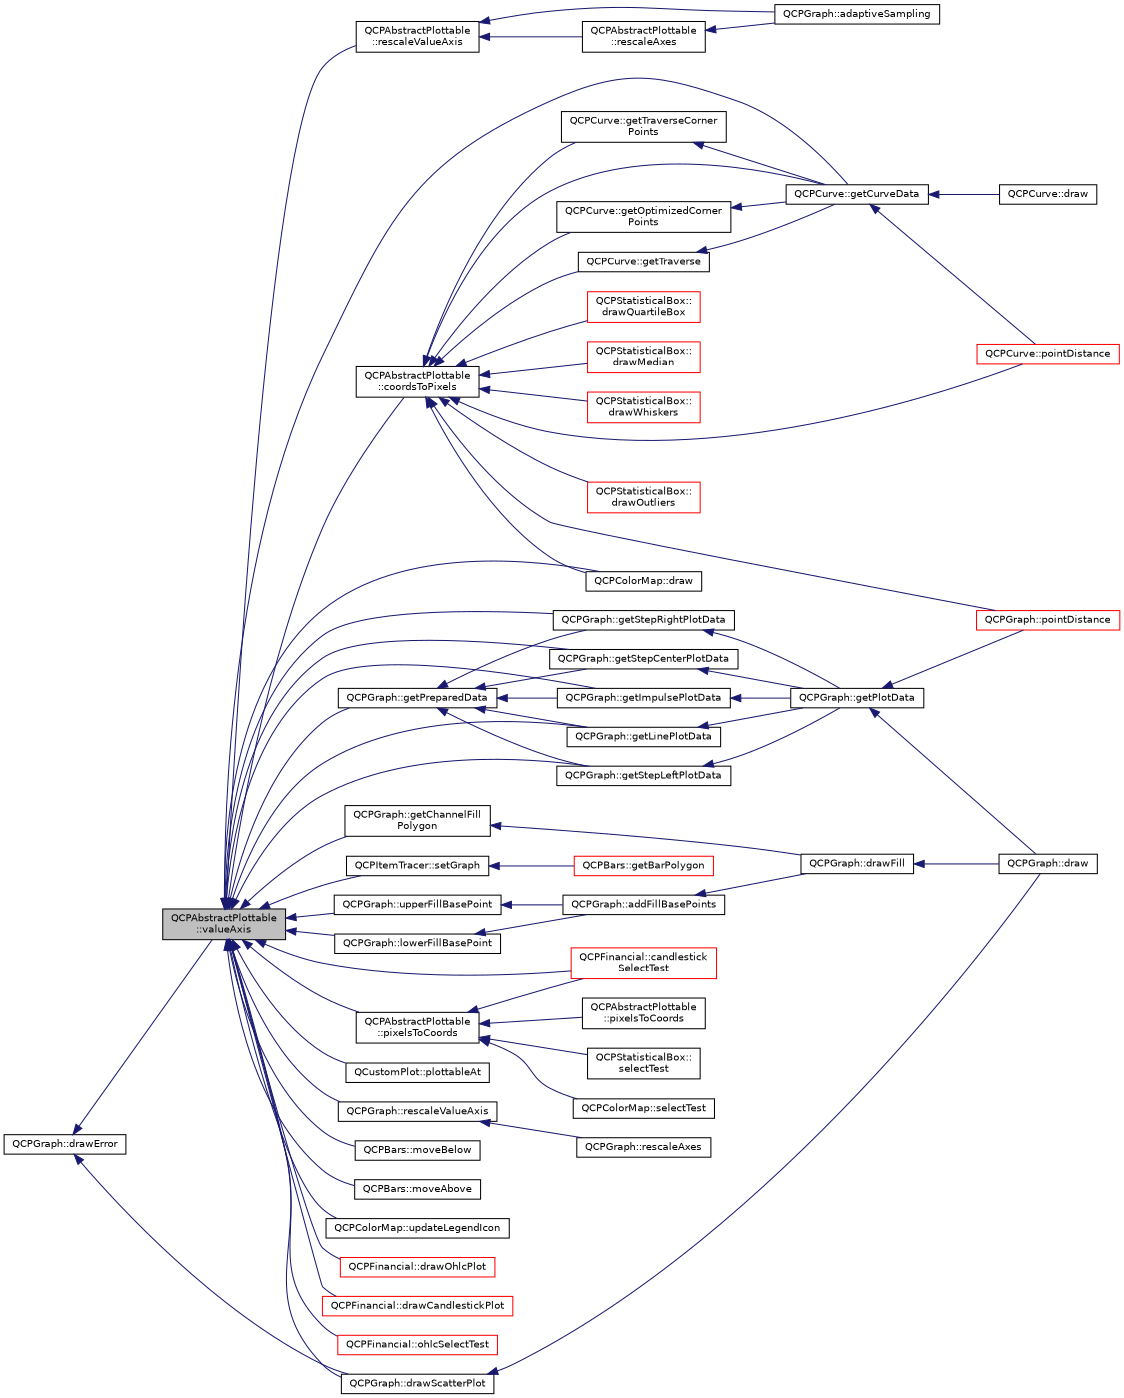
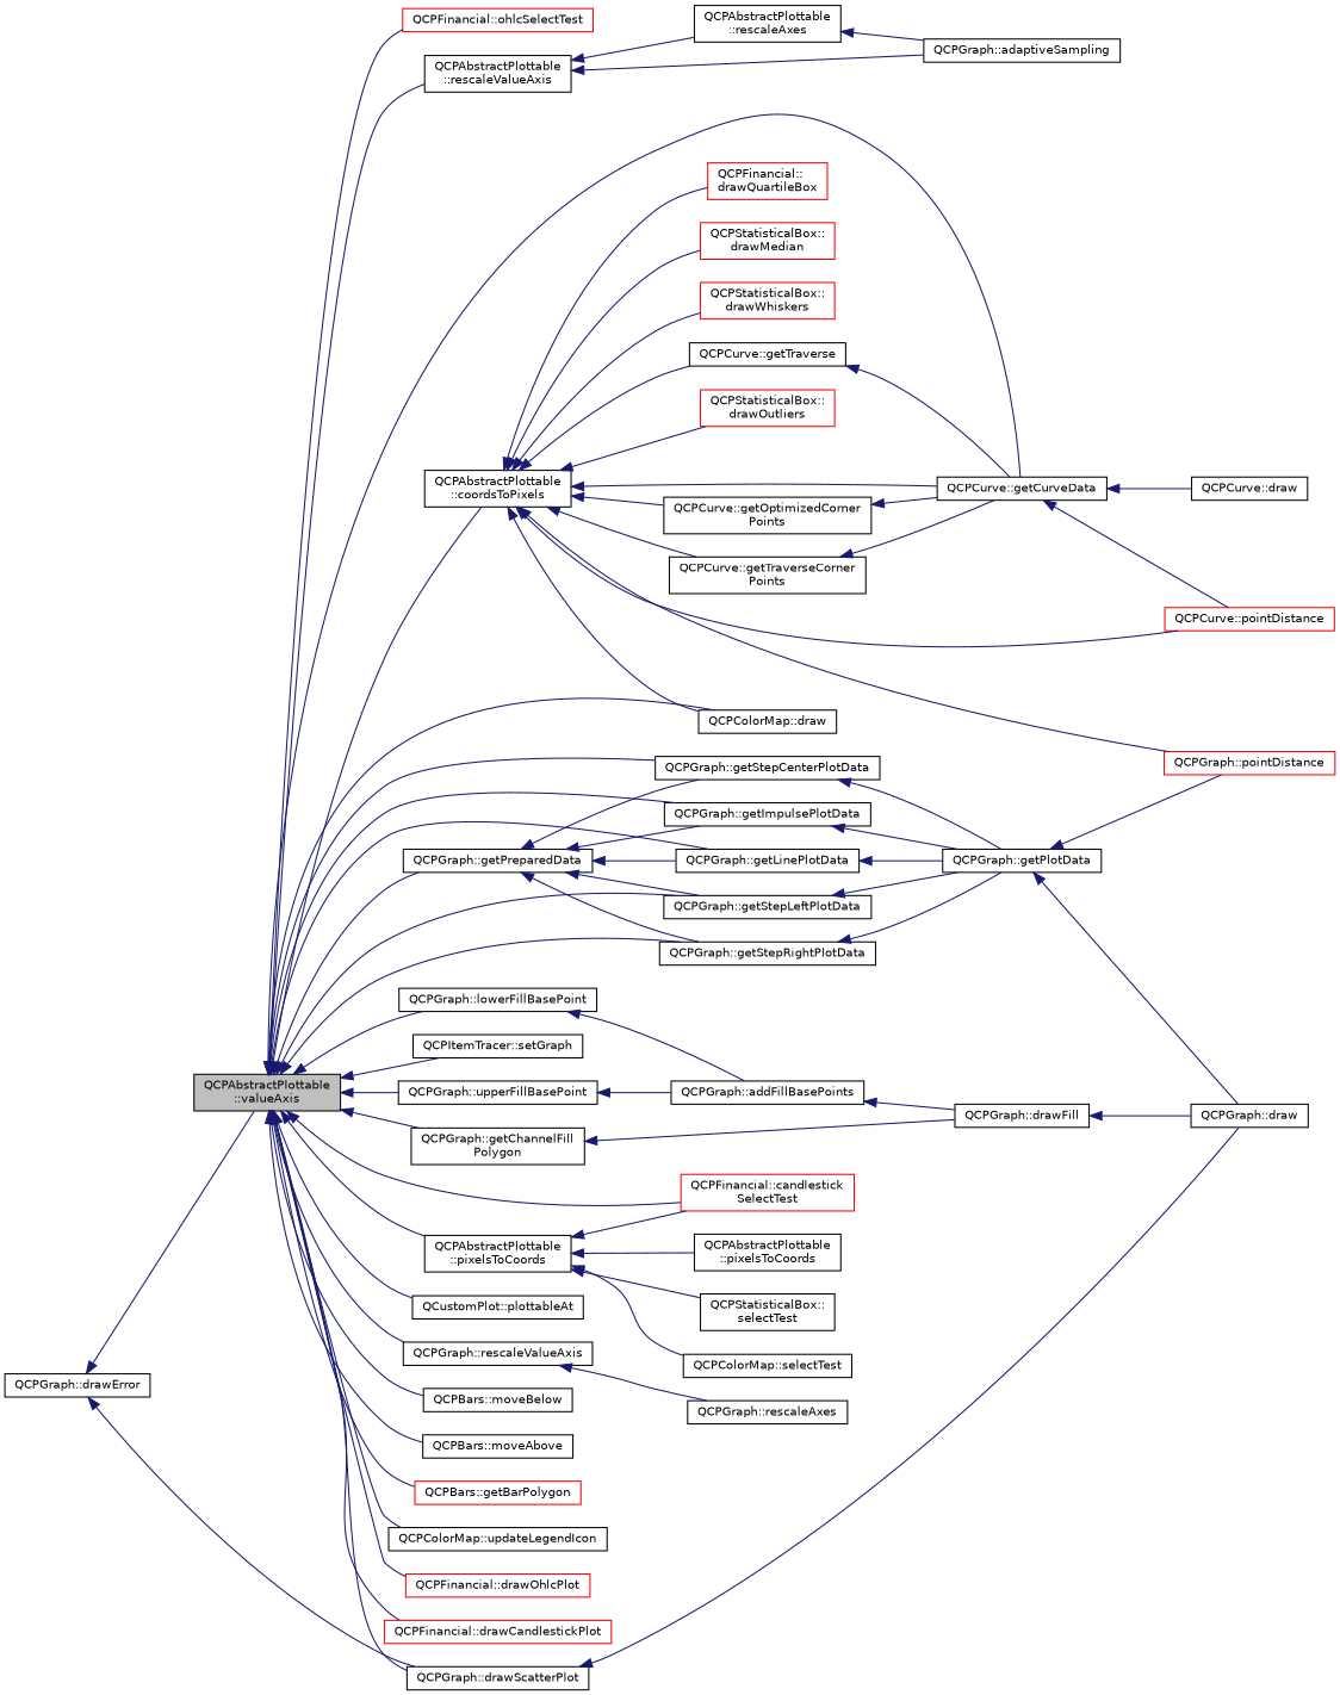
  digraph {
    rankdir=LR
    node [color=black fillcolor=white fontname=Helvetica fontsize=10 shape=record style=filled]
    edge [color=midnightblue dir=back fontname=Helvetica fontsize=10 labelfontname=Helvetica labelfontsize=10 style=solid]
    n1 [fillcolor=grey75 fontcolor=black height=0.2 label="QCPAbstractPlottable\l::valueAxis" width=0.4]
    n2 [height=0.2 label="QCPAbstractPlottable\l::rescaleValueAxis" width=0.4]
    n3 [height=0.2 label="QCPAbstractPlottable\l::coordsToPixels" width=0.4]
    n4 [height=0.2 label="QCPCurve::getCurveData" width=0.4]
    n5 [height=0.2 label="QCPColorMap::draw" width=0.4]
    n6 [height=0.2 label="QCPAbstractPlottable\l::pixelsToCoords" width=0.4]
    n7 [color=red height=0.2 label="QCPFinancial::candlestick\lSelectTest" width=0.4]
    n8 [height=0.2 label="QCustomPlot::plottableAt" width=0.4]
    n9 [height=0.2 label="QCPGraph::rescaleValueAxis" width=0.4]
    n10 [height=0.2 label="QCPGraph::getLinePlotData" width=0.4]
    n11 [height=0.2 label="QCPGraph::getStepLeftPlotData" width=0.4]
    n12 [height=0.2 label="QCPGraph::getStepRightPlotData" width=0.4]
    n13 [height=0.2 label="QCPGraph::getStepCenterPlotData" width=0.4]
    n14 [height=0.2 label="QCPGraph::getImpulsePlotData" width=0.4]
    n15 [height=0.2 label="QCPGraph::drawScatterPlot" width=0.4]
    n16 [height=0.2 label="QCPGraph::getPreparedData" width=0.4]
    n17 [height=0.2 label="QCPGraph::lowerFillBasePoint" width=0.4]
    n18 [height=0.2 label="QCPGraph::upperFillBasePoint" width=0.4]
    n19 [height=0.2 label="QCPGraph::getChannelFill\lPolygon" width=0.4]
    n20 [height=0.2 label="QCPBars::moveBelow" width=0.4]
    n21 [height=0.2 label="QCPBars::moveAbove" width=0.4]
    n22 [color=red height=0.2 label="QCPBars::getBarPolygon" width=0.4]
    n23 [height=0.2 label="QCPColorMap::updateLegendIcon" width=0.4]
    n24 [color=red height=0.2 label="QCPFinancial::drawOhlcPlot" width=0.4]
    n25 [color=red height=0.2 label="QCPFinancial::drawCandlestickPlot" width=0.4]
    n26 [color=red height=0.2 label="QCPFinancial::ohlcSelectTest" width=0.4]
    n27 [height=0.2 label="QCPItemTracer::setGraph" width=0.4]
    n28 [height=0.2 label="QCPAbstractPlottable\l::rescaleAxes" width=0.4]
    n29 [height=0.2 label="QCPGraph::adaptiveSampling" width=0.4]
    n30 [color=red height=0.2 label="QCPGraph::pointDistance" width=0.4]
    n31 [color=red height=0.2 label="QCPCurve::pointDistance" width=0.4]
    n32 [height=0.2 label="QCPCurve::getOptimizedCorner\lPoints" width=0.4]
    n33 [height=0.2 label="QCPCurve::getTraverse" width=0.4]
    n34 [height=0.2 label="QCPCurve::getTraverseCorner\lPoints" width=0.4]
-   n35 [color=red height=0.2 label="QCPStatisticalBox::\ldrawQuartileBox" width=0.4]
+   n35 [color=red height=0.2 label="QCPFinancial::\ldrawQuartileBox" width=0.4]
    n36 [color=red height=0.2 label="QCPStatisticalBox::\ldrawMedian" width=0.4]
    n37 [color=red height=0.2 label="QCPStatisticalBox::\ldrawWhiskers" width=0.4]
    n38 [color=red height=0.2 label="QCPStatisticalBox::\ldrawOutliers" width=0.4]
    n39 [height=0.2 label="QCPCurve::draw" width=0.4]
    n40 [height=0.2 label="QCPAbstractPlottable\l::pixelsToCoords" width=0.4]
    n41 [height=0.2 label="QCPStatisticalBox::\lselectTest" width=0.4]
    n42 [height=0.2 label="QCPColorMap::selectTest" width=0.4]
    n43 [height=0.2 label="QCPGraph::rescaleAxes" width=0.4]
    n44 [height=0.2 label="QCPGraph::getPlotData" width=0.4]
    n45 [height=0.2 label="QCPGraph::draw" width=0.4]
    n46 [height=0.2 label="QCPGraph::drawError" width=0.4]
    n47 [height=0.2 label="QCPGraph::addFillBasePoints" width=0.4]
    n48 [height=0.2 label="QCPGraph::drawFill" width=0.4]
    n1 -> n2
    n1 -> n3
    n1 -> n4
    n1 -> n5
    n1 -> n6
    n1 -> n7
    n1 -> n8
    n1 -> n9
    n1 -> n10
    n1 -> n11
    n1 -> n12
    n1 -> n13
    n1 -> n14
    n1 -> n15
    n1 -> n16
    n1 -> n17
    n1 -> n18
    n1 -> n19
    n1 -> n20
    n1 -> n21
-   n27 -> n22
+   n1 -> n22
    n1 -> n23
    n1 -> n24
    n1 -> n25
    n1 -> n26
    n1 -> n27
    n2 -> n28
    n2 -> n29
    n3 -> n4
    n3 -> n5
    n3 -> n30
    n3 -> n31
    n3 -> n32
    n3 -> n33
    n3 -> n34
    n3 -> n35
    n3 -> n36
    n3 -> n37
    n3 -> n38
    n4 -> n31
    n4 -> n39
    n6 -> n7
    n6 -> n40
    n6 -> n41
    n6 -> n42
    n9 -> n43
    n10 -> n44
    n11 -> n44
    n12 -> n44
    n13 -> n44
    n14 -> n44
    n15 -> n45
    n16 -> n10
    n16 -> n11
    n16 -> n12
    n16 -> n13
    n16 -> n14
    n17 -> n47
    n18 -> n47
    n19 -> n48
    n28 -> n29
    n32 -> n4
    n33 -> n4
    n34 -> n4
    n44 -> n30
    n44 -> n45
    n46 -> n1
    n46 -> n15
    n47 -> n48
    n48 -> n45
  }
